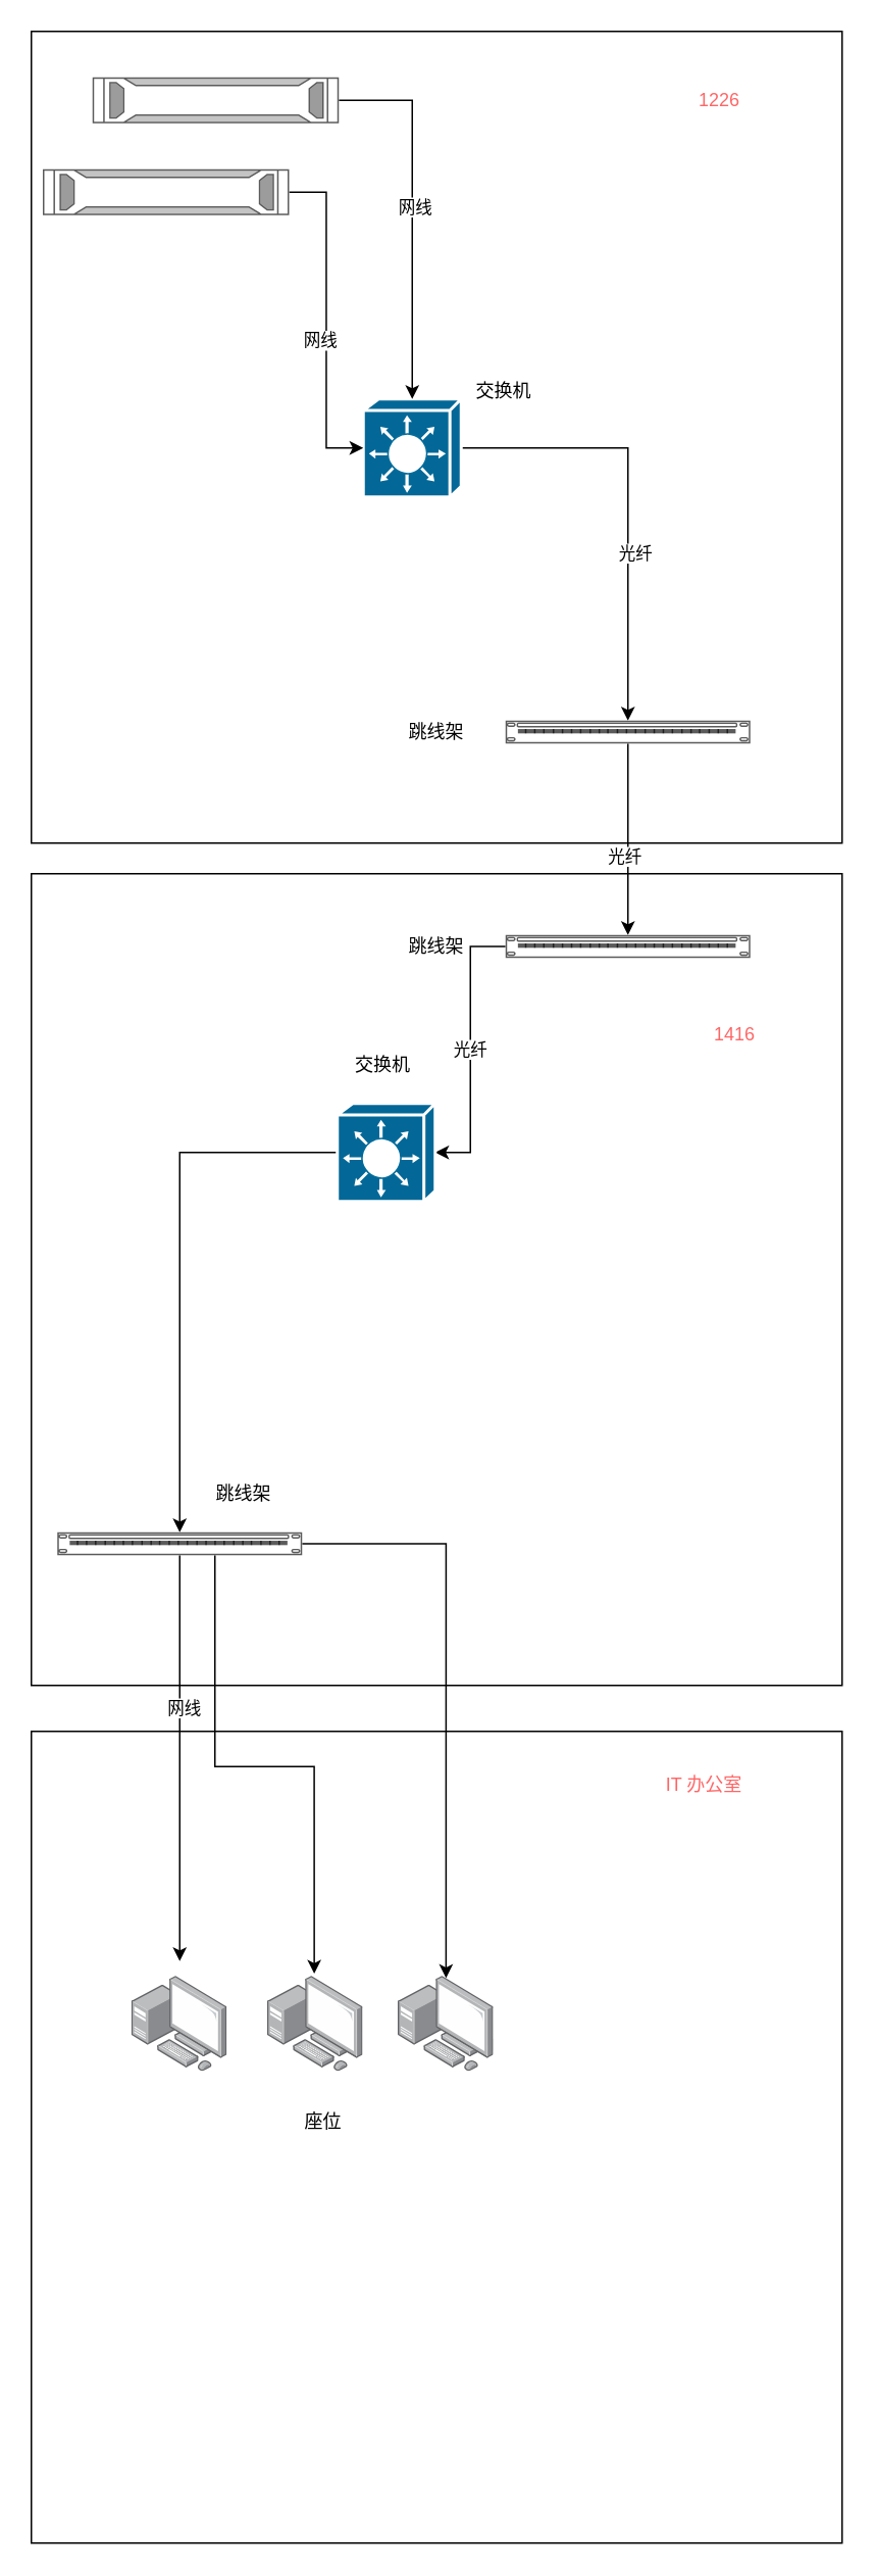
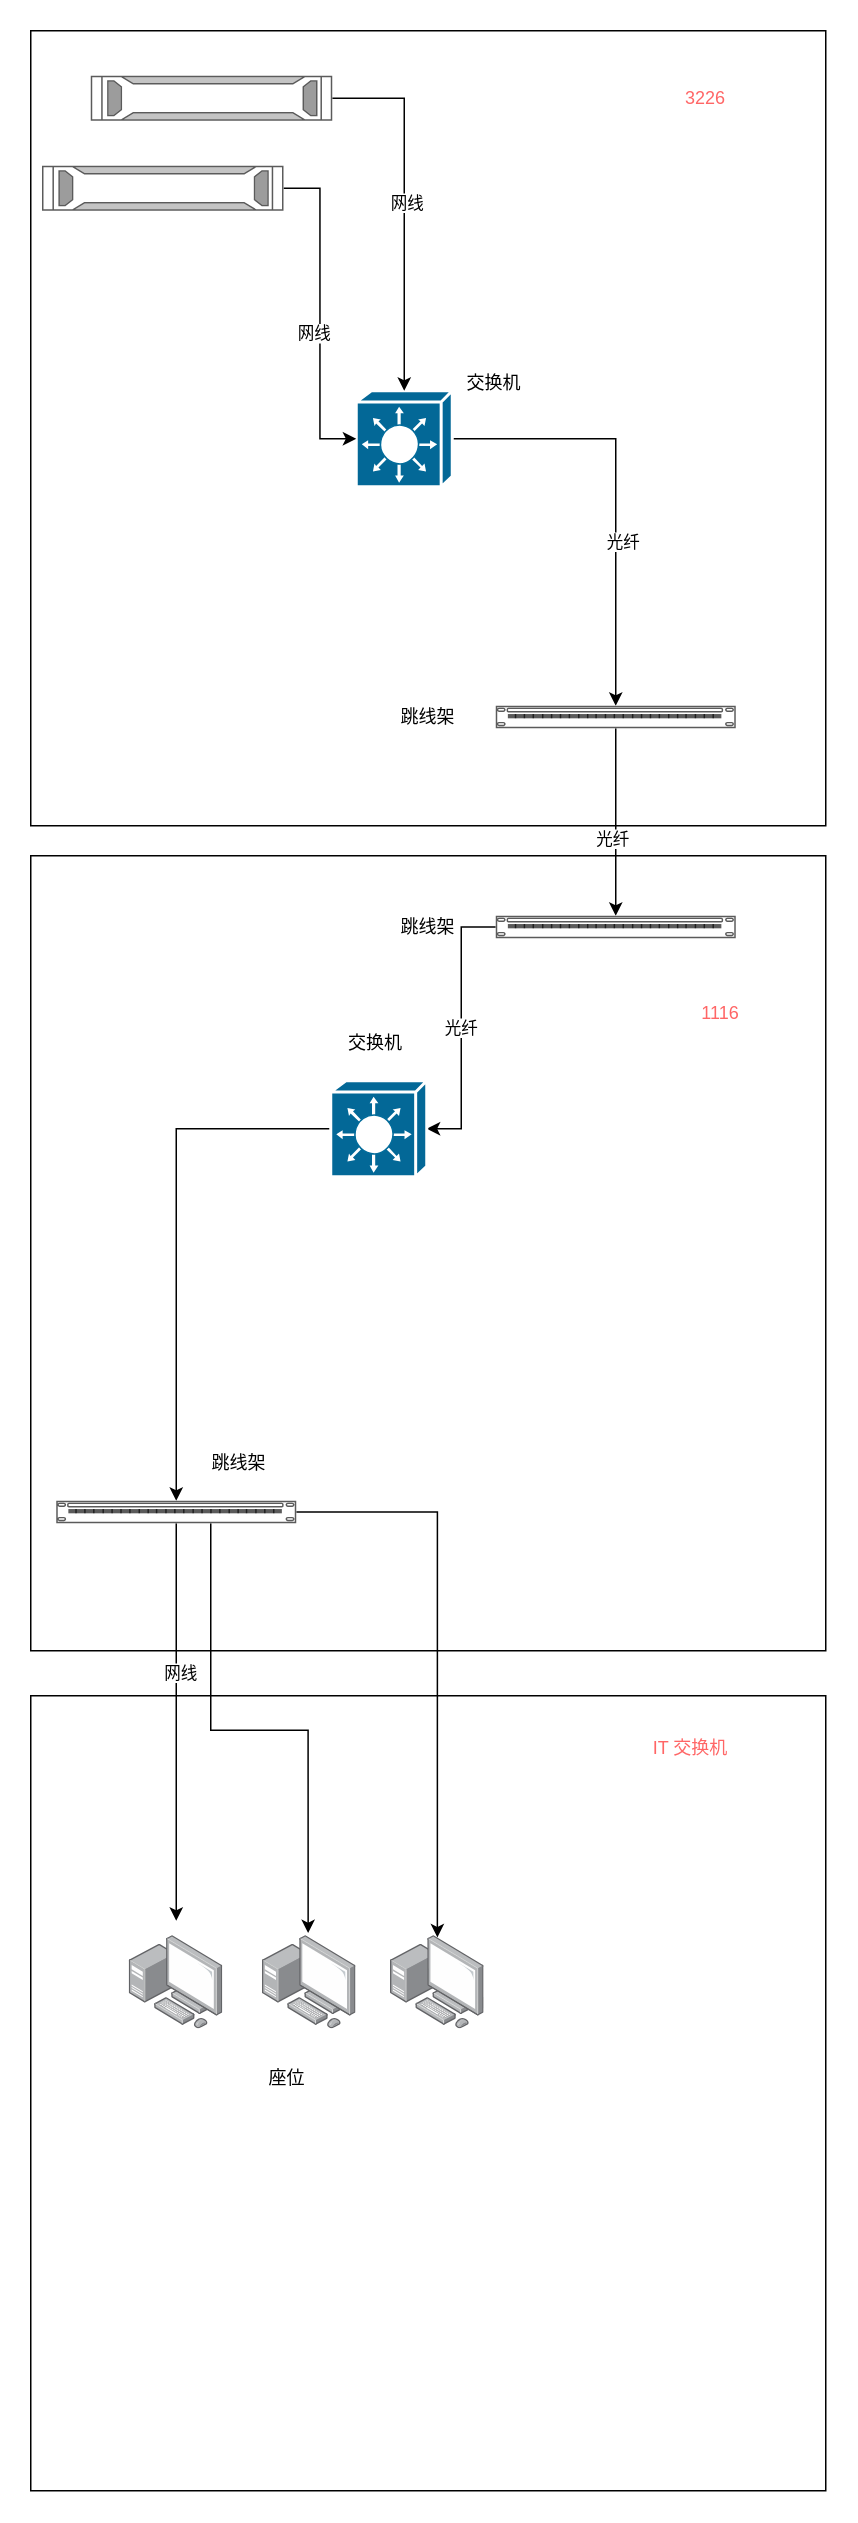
  <mxCell id="0" />
  <mxCell id="1" parent="0" />
  <mxCell id="2" value="" style="whiteSpace=wrap;html=1;aspect=fixed;" vertex="1" parent="1"><mxGeometry x="20" y="1130" width="530" height="530" as="geometry" /></mxCell>
  <mxCell id="3" value="" style="whiteSpace=wrap;html=1;aspect=fixed;" vertex="1" parent="1"><mxGeometry x="20" y="20" width="530" height="530" as="geometry" /></mxCell>
  <mxCell id="4" style="edgeStyle=orthogonalEdgeStyle;rounded=0;orthogonalLoop=1;jettySize=auto;html=1;exitX=1;exitY=0.5;exitDx=0;exitDy=0;exitPerimeter=0;" edge="1" parent="1" source="6" target="16"><mxGeometry relative="1" as="geometry" /></mxCell>
  <mxCell id="5" value="光纤" style="edgeLabel;html=1;align=center;verticalAlign=middle;resizable=0;points=[];" vertex="1" connectable="0" parent="4"><mxGeometry x="0.233" y="4" relative="1" as="geometry"><mxPoint as="offset" /></mxGeometry></mxCell>
  <mxCell id="6" value="" style="shape=mxgraph.cisco.switches.layer_3_switch;sketch=0;html=1;pointerEvents=1;dashed=0;fillColor=#036897;strokeColor=#ffffff;strokeWidth=2;verticalLabelPosition=bottom;verticalAlign=top;align=center;outlineConnect=0;" vertex="1" parent="1"><mxGeometry x="237" y="260" width="64" height="64" as="geometry" /></mxCell>
  <mxCell id="7" value="" style="whiteSpace=wrap;html=1;aspect=fixed;" vertex="1" parent="1"><mxGeometry x="20" y="570" width="530" height="530" as="geometry" /></mxCell>
  <mxCell id="8" style="edgeStyle=orthogonalEdgeStyle;rounded=0;orthogonalLoop=1;jettySize=auto;html=1;" edge="1" parent="1" source="10" target="6"><mxGeometry relative="1" as="geometry" /></mxCell>
  <mxCell id="9" value="网线" style="edgeLabel;html=1;align=center;verticalAlign=middle;resizable=0;points=[];" vertex="1" connectable="0" parent="8"><mxGeometry x="-0.037" y="1" relative="1" as="geometry"><mxPoint as="offset" /></mxGeometry></mxCell>
  <mxCell id="10" value="" style="shape=mxgraph.rack.hp.hp_proliant_dl560_g8;html=1;labelPosition=right;align=left;spacingLeft=15;dashed=0;shadow=0;fillColor=#ffffff;" vertex="1" parent="1"><mxGeometry x="60" y="50" width="161" height="30" as="geometry" /></mxCell>
  <mxCell id="11" style="edgeStyle=orthogonalEdgeStyle;rounded=0;orthogonalLoop=1;jettySize=auto;html=1;entryX=0;entryY=0.5;entryDx=0;entryDy=0;entryPerimeter=0;" edge="1" parent="1" source="13" target="6"><mxGeometry relative="1" as="geometry" /></mxCell>
  <mxCell id="12" value="网线" style="edgeLabel;html=1;align=center;verticalAlign=middle;resizable=0;points=[];" vertex="1" connectable="0" parent="11"><mxGeometry x="0.126" y="-4" relative="1" as="geometry"><mxPoint as="offset" /></mxGeometry></mxCell>
  <mxCell id="13" value="" style="shape=mxgraph.rack.hp.hp_proliant_dl560_g8;html=1;labelPosition=right;align=left;spacingLeft=15;dashed=0;shadow=0;fillColor=#ffffff;" vertex="1" parent="1"><mxGeometry x="27.5" y="110" width="161" height="30" as="geometry" /></mxCell>
  <mxCell id="14" style="edgeStyle=orthogonalEdgeStyle;rounded=0;orthogonalLoop=1;jettySize=auto;html=1;" edge="1" parent="1" source="16" target="20"><mxGeometry relative="1" as="geometry" /></mxCell>
  <mxCell id="15" value="光纤" style="edgeLabel;html=1;align=center;verticalAlign=middle;resizable=0;points=[];" vertex="1" connectable="0" parent="14"><mxGeometry x="0.168" y="-3" relative="1" as="geometry"><mxPoint as="offset" /></mxGeometry></mxCell>
  <mxCell id="16" value="" style="strokeColor=#666666;html=1;labelPosition=right;align=left;spacingLeft=15;shadow=0;dashed=0;outlineConnect=0;shape=mxgraph.rack.general.cat5e_rack_mount_patch_panel_24_ports;" vertex="1" parent="1"><mxGeometry x="330" y="470" width="160" height="15" as="geometry" /></mxCell>
  <mxCell id="17" value="跳线架" style="text;html=1;strokeColor=none;fillColor=none;align=center;verticalAlign=middle;whiteSpace=wrap;rounded=0;" vertex="1" parent="1"><mxGeometry x="255" y="462.5" width="60" height="30" as="geometry" /></mxCell>
- <mxCell id="18" value="&lt;font color=&quot;#ff6666&quot;&gt;1226&lt;/font&gt;" style="text;html=1;strokeColor=none;fillColor=none;align=center;verticalAlign=middle;whiteSpace=wrap;rounded=0;" vertex="1" parent="1"><mxGeometry x="440" y="50" width="60" height="30" as="geometry" /></mxCell>
+ <mxCell id="18" value="&lt;font color=&quot;#ff6666&quot;&gt;3226&lt;/font&gt;" style="text;html=1;strokeColor=none;fillColor=none;align=center;verticalAlign=middle;whiteSpace=wrap;rounded=0;" vertex="1" parent="1"><mxGeometry x="440" y="50" width="60" height="30" as="geometry" /></mxCell>
  <mxCell id="19" value="光纤" style="edgeStyle=orthogonalEdgeStyle;rounded=0;orthogonalLoop=1;jettySize=auto;html=1;entryX=1;entryY=0.5;entryDx=0;entryDy=0;entryPerimeter=0;" edge="1" parent="1" source="20" target="23"><mxGeometry relative="1" as="geometry" /></mxCell>
  <mxCell id="20" value="" style="strokeColor=#666666;html=1;labelPosition=right;align=left;spacingLeft=15;shadow=0;dashed=0;outlineConnect=0;shape=mxgraph.rack.general.cat5e_rack_mount_patch_panel_24_ports;" vertex="1" parent="1"><mxGeometry x="330" y="610" width="160" height="15" as="geometry" /></mxCell>
  <mxCell id="21" value="跳线架" style="text;html=1;strokeColor=none;fillColor=none;align=center;verticalAlign=middle;whiteSpace=wrap;rounded=0;" vertex="1" parent="1"><mxGeometry x="255" y="602.5" width="60" height="30" as="geometry" /></mxCell>
  <mxCell id="22" style="edgeStyle=orthogonalEdgeStyle;rounded=0;orthogonalLoop=1;jettySize=auto;html=1;" edge="1" parent="1" source="23" target="28"><mxGeometry relative="1" as="geometry" /></mxCell>
  <mxCell id="23" value="" style="shape=mxgraph.cisco.switches.layer_3_switch;sketch=0;html=1;pointerEvents=1;dashed=0;fillColor=#036897;strokeColor=#ffffff;strokeWidth=2;verticalLabelPosition=bottom;verticalAlign=top;align=center;outlineConnect=0;" vertex="1" parent="1"><mxGeometry x="220" y="720" width="64" height="64" as="geometry" /></mxCell>
  <mxCell id="24" style="edgeStyle=orthogonalEdgeStyle;rounded=0;orthogonalLoop=1;jettySize=auto;html=1;" edge="1" parent="1" source="28"><mxGeometry relative="1" as="geometry"><mxPoint x="117" y="1280" as="targetPoint" /></mxGeometry></mxCell>
  <mxCell id="25" value="网线" style="edgeLabel;html=1;align=center;verticalAlign=middle;resizable=0;points=[];" vertex="1" connectable="0" parent="24"><mxGeometry x="-0.253" y="2" relative="1" as="geometry"><mxPoint as="offset" /></mxGeometry></mxCell>
  <mxCell id="26" style="edgeStyle=orthogonalEdgeStyle;rounded=0;orthogonalLoop=1;jettySize=auto;html=1;entryX=0.486;entryY=-0.028;entryDx=0;entryDy=0;entryPerimeter=0;" edge="1" parent="1" source="28" target="32"><mxGeometry relative="1" as="geometry"><Array as="points"><mxPoint x="140" y="1153" /><mxPoint x="205" y="1153" /></Array></mxGeometry></mxCell>
  <mxCell id="27" style="edgeStyle=orthogonalEdgeStyle;rounded=0;orthogonalLoop=1;jettySize=auto;html=1;entryX=0.498;entryY=0.018;entryDx=0;entryDy=0;entryPerimeter=0;" edge="1" parent="1" source="28" target="33"><mxGeometry relative="1" as="geometry" /></mxCell>
  <mxCell id="28" value="" style="strokeColor=#666666;html=1;labelPosition=right;align=left;spacingLeft=15;shadow=0;dashed=0;outlineConnect=0;shape=mxgraph.rack.general.cat5e_rack_mount_patch_panel_24_ports;" vertex="1" parent="1"><mxGeometry x="37" y="1000" width="160" height="15" as="geometry" /></mxCell>
  <mxCell id="29" value="" style="points=[];aspect=fixed;html=1;align=center;shadow=0;dashed=0;image;image=img/lib/allied_telesis/computer_and_terminals/Personal_Computer_with_Server.svg;" vertex="1" parent="1"><mxGeometry x="85.8" y="1290" width="62.4" height="62.4" as="geometry" /></mxCell>
  <mxCell id="30" value="交换机" style="text;html=1;strokeColor=none;fillColor=none;align=center;verticalAlign=middle;whiteSpace=wrap;rounded=0;" vertex="1" parent="1"><mxGeometry x="299" y="240" width="60" height="30" as="geometry" /></mxCell>
  <mxCell id="31" value="交换机" style="text;html=1;strokeColor=none;fillColor=none;align=center;verticalAlign=middle;whiteSpace=wrap;rounded=0;" vertex="1" parent="1"><mxGeometry x="220" y="680" width="60" height="30" as="geometry" /></mxCell>
  <mxCell id="32" value="" style="points=[];aspect=fixed;html=1;align=center;shadow=0;dashed=0;image;image=img/lib/allied_telesis/computer_and_terminals/Personal_Computer_with_Server.svg;" vertex="1" parent="1"><mxGeometry x="174.6" y="1290" width="62.4" height="62.4" as="geometry" /></mxCell>
  <mxCell id="33" value="" style="points=[];aspect=fixed;html=1;align=center;shadow=0;dashed=0;image;image=img/lib/allied_telesis/computer_and_terminals/Personal_Computer_with_Server.svg;" vertex="1" parent="1"><mxGeometry x="260" y="1290" width="62.4" height="62.4" as="geometry" /></mxCell>
  <mxCell id="34" value="跳线架" style="text;html=1;strokeColor=none;fillColor=none;align=center;verticalAlign=middle;whiteSpace=wrap;rounded=0;" vertex="1" parent="1"><mxGeometry x="128.5" y="960" width="60" height="30" as="geometry" /></mxCell>
- <mxCell id="35" value="座位" style="text;html=1;strokeColor=none;fillColor=none;align=center;verticalAlign=middle;whiteSpace=wrap;rounded=0;" vertex="1" parent="1"><mxGeometry x="181" y="1370" width="60" height="30" as="geometry" /></mxCell>
- <mxCell id="36" value="&lt;font color=&quot;#ff6666&quot;&gt;1416&lt;/font&gt;" style="text;html=1;strokeColor=none;fillColor=none;align=center;verticalAlign=middle;whiteSpace=wrap;rounded=0;" vertex="1" parent="1"><mxGeometry x="450" y="660" width="60" height="30" as="geometry" /></mxCell>
- <mxCell id="37" value="&lt;font color=&quot;#ff6666&quot;&gt;IT 办公室&lt;/font&gt;" style="text;html=1;strokeColor=none;fillColor=none;align=center;verticalAlign=middle;whiteSpace=wrap;rounded=0;" vertex="1" parent="1"><mxGeometry x="430" y="1150" width="60" height="30" as="geometry" /></mxCell>
+ <mxCell id="35" value="座位" style="text;html=1;strokeColor=none;fillColor=none;align=center;verticalAlign=middle;whiteSpace=wrap;rounded=0;" vertex="1" parent="1"><mxGeometry x="161" y="1370" width="60" height="30" as="geometry" /></mxCell>
+ <mxCell id="36" value="&lt;font color=&quot;#ff6666&quot;&gt;1116&lt;/font&gt;" style="text;html=1;strokeColor=none;fillColor=none;align=center;verticalAlign=middle;whiteSpace=wrap;rounded=0;" vertex="1" parent="1"><mxGeometry x="450" y="660" width="60" height="30" as="geometry" /></mxCell>
+ <mxCell id="37" value="&lt;font color=&quot;#ff6666&quot;&gt;IT 交换机&lt;/font&gt;" style="text;html=1;strokeColor=none;fillColor=none;align=center;verticalAlign=middle;whiteSpace=wrap;rounded=0;" vertex="1" parent="1"><mxGeometry x="430" y="1150" width="60" height="30" as="geometry" /></mxCell>
